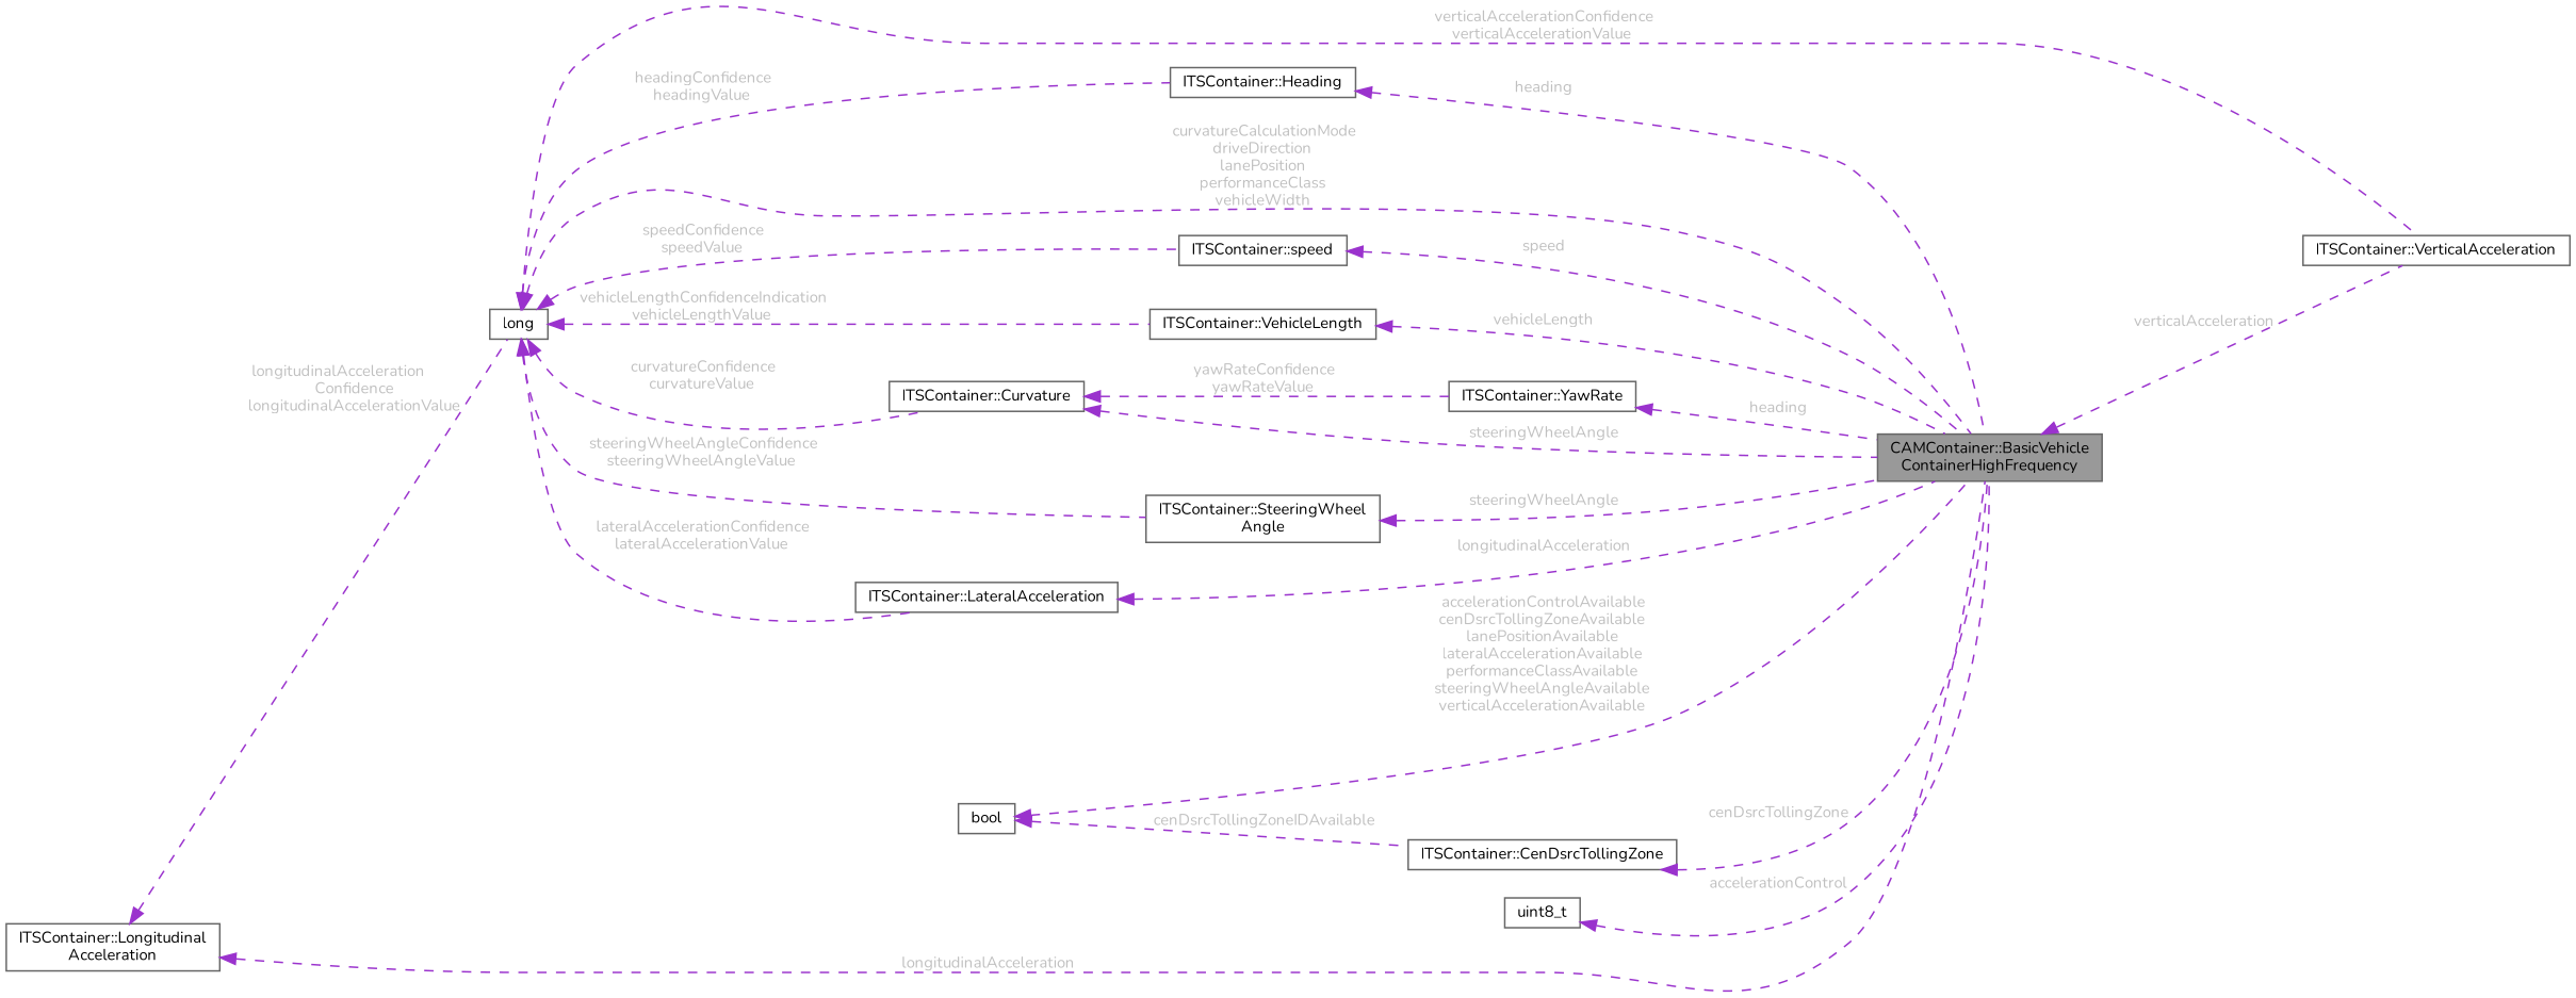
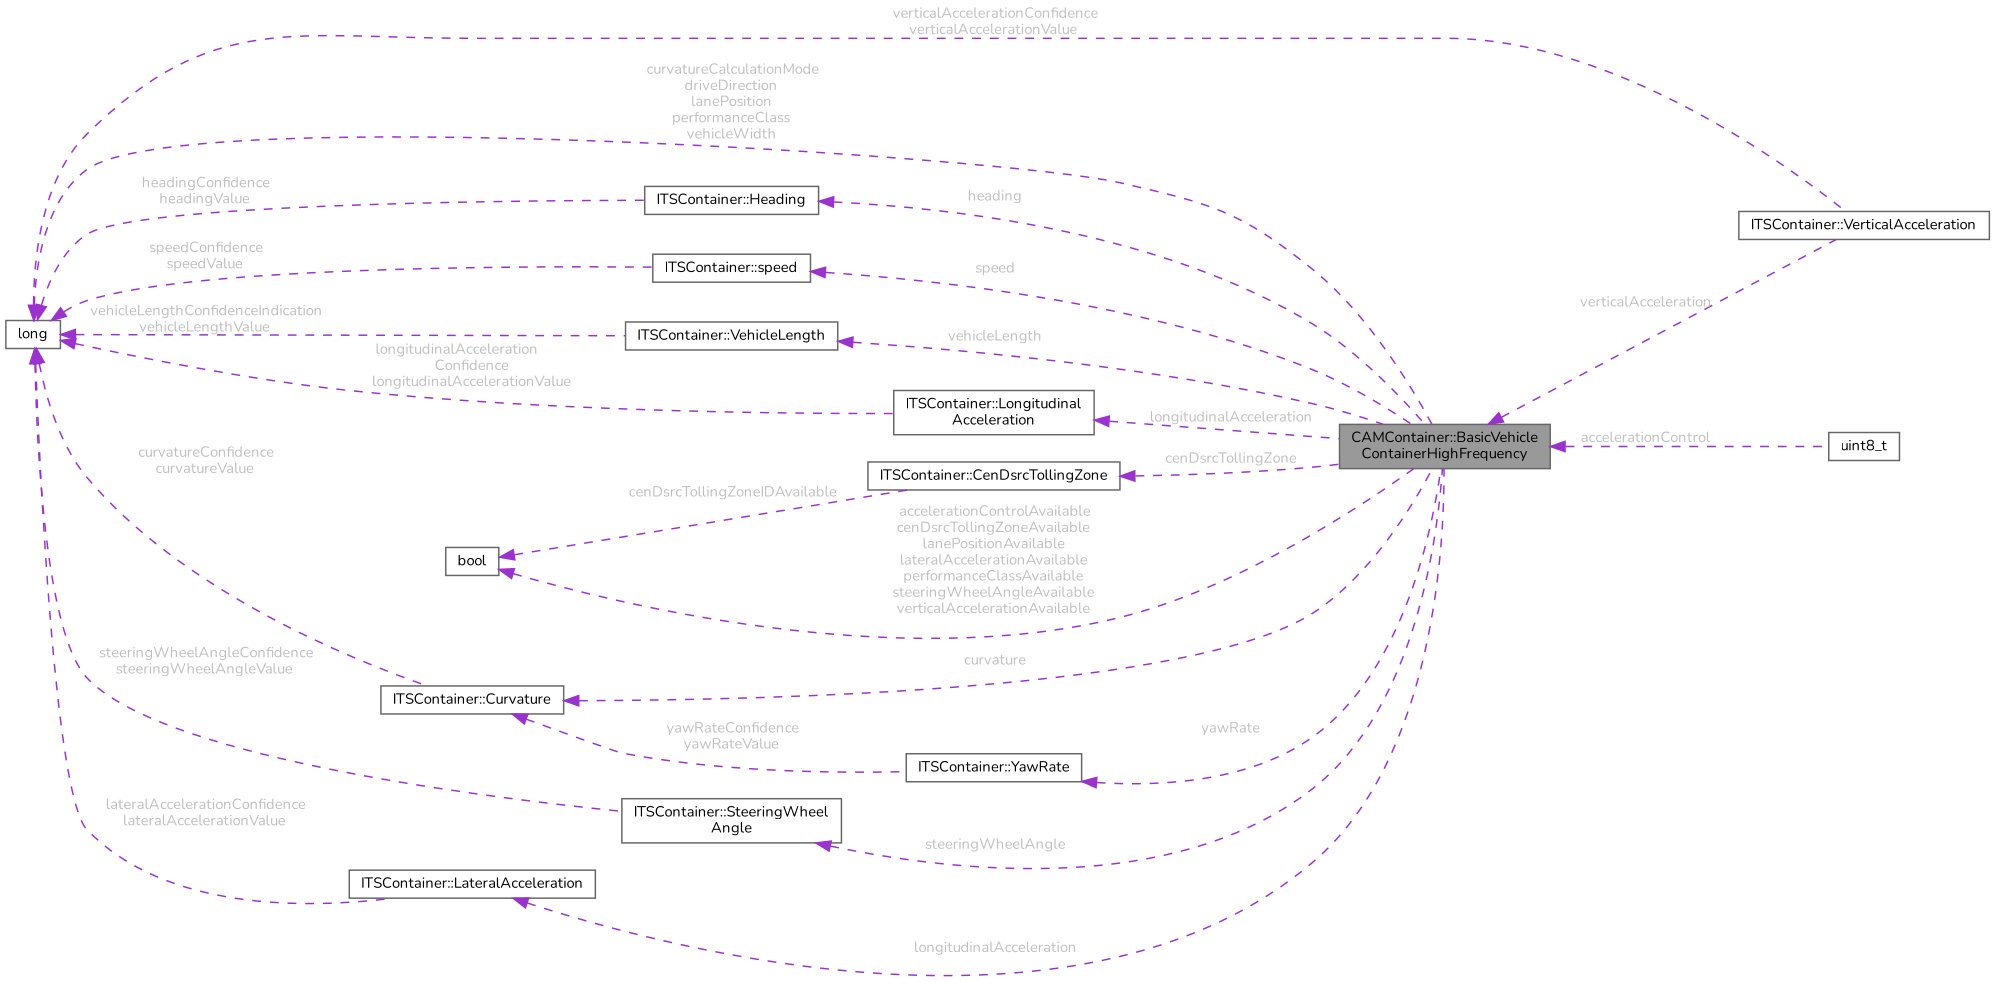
  digraph {
    fontname=Nunito
    rankdir=LR
    node [color=gray40 fillcolor=white fontname=Nunito fontsize=10 shape=box style=filled]
    edge [color=darkorchid3 dir=back fontcolor=grey fontname=Nunito fontsize=10 labelfontname=Helvetica labelfontsize=10 style=dashed]
    n1 [fillcolor=grey60 fontcolor=black height=0.2 label="CAMContainer::BasicVehicle\lContainerHighFrequency" width=0.4]
    n2 [height=0.2 label="ITSContainer::VerticalAcceleration" width=0.4]
    n3 [height=0.2 label="ITSContainer::Heading" width=0.4]
    n4 [height=0.2 label=long width=0.4]
    n5 [height=0.2 label="ITSContainer::speed" width=0.4]
    n6 [height=0.2 label="ITSContainer::VehicleLength" width=0.4]
    n7 [height=0.2 label="ITSContainer::Longitudinal\lAcceleration" width=0.4]
    n8 [height=0.2 label="ITSContainer::Curvature" width=0.4]
    n9 [height=0.2 label="ITSContainer::SteeringWheel\lAngle" width=0.4]
    n10 [height=0.2 label="ITSContainer::LateralAcceleration" width=0.4]
    n11 [height=0.2 label="ITSContainer::YawRate" width=0.4]
    n12 [height=0.2 label="ITSContainer::CenDsrcTollingZone" width=0.4]
    n13 [height=0.2 label=bool width=0.4]
    n14 [height=0.2 label=uint8_t width=0.4]
    n1 -> n2 [label=" verticalAcceleration"]
    n3 -> n1 [label=" heading"]
    n4 -> n1 [label=" curvatureCalculationMode\ndriveDirection\nlanePosition\nperformanceClass\nvehicleWidth"]
    n4 -> n2 [label=" verticalAccelerationConfidence\nverticalAccelerationValue"]
    n4 -> n3 [label=" headingConfidence\nheadingValue"]
    n4 -> n5 [label=" speedConfidence\nspeedValue"]
    n4 -> n6 [label=" vehicleLengthConfidenceIndication\nvehicleLengthValue"]
-   n7 -> n4 [label=" longitudinalAcceleration\lConfidence\nlongitudinalAccelerationValue"]
+   n4 -> n7 [label=" longitudinalAcceleration\lConfidence\nlongitudinalAccelerationValue"]
    n4 -> n8 [label=" curvatureConfidence\ncurvatureValue"]
    n4 -> n9 [label=" steeringWheelAngleConfidence\nsteeringWheelAngleValue"]
    n4 -> n10 [label=" lateralAccelerationConfidence\nlateralAccelerationValue"]
    n5 -> n1 [label=" speed"]
    n6 -> n1 [label=" vehicleLength"]
    n7 -> n1 [label=" longitudinalAcceleration"]
-   n8 -> n1 [label=" steeringWheelAngle"]
+   n8 -> n1 [label=" curvature"]
    n8 -> n11 [label=" yawRateConfidence\nyawRateValue"]
    n9 -> n1 [label=" steeringWheelAngle"]
    n10 -> n1 [label=" longitudinalAcceleration"]
-   n11 -> n1 [label=" heading"]
+   n11 -> n1 [label=" yawRate"]
    n12 -> n1 [label=" cenDsrcTollingZone"]
    n13 -> n1 [label=" accelerationControlAvailable\ncenDsrcTollingZoneAvailable\nlanePositionAvailable\nlateralAccelerationAvailable\nperformanceClassAvailable\nsteeringWheelAngleAvailable\nverticalAccelerationAvailable"]
    n13 -> n12 [label=" cenDsrcTollingZoneIDAvailable"]
-   n14 -> n1 [label=" accelerationControl"]
+   n1 -> n14 [label=" accelerationControl"]
  }
